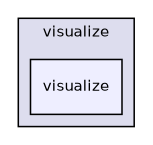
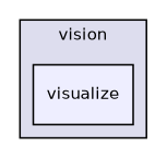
  digraph {
    compound=true
    rankdir=LR
    n1 [fillcolor="#eeeeff" fontname=Helvetica fontsize=10 label=visualize pencolor=black shape=box style=filled]
    subgraph cluster_1 {
      bgcolor="#ddddee"
      fontname=Helvetica
      fontsize=10
-     label=visualize
+     label=vision
      pencolor=black
      n1
    }
  }
